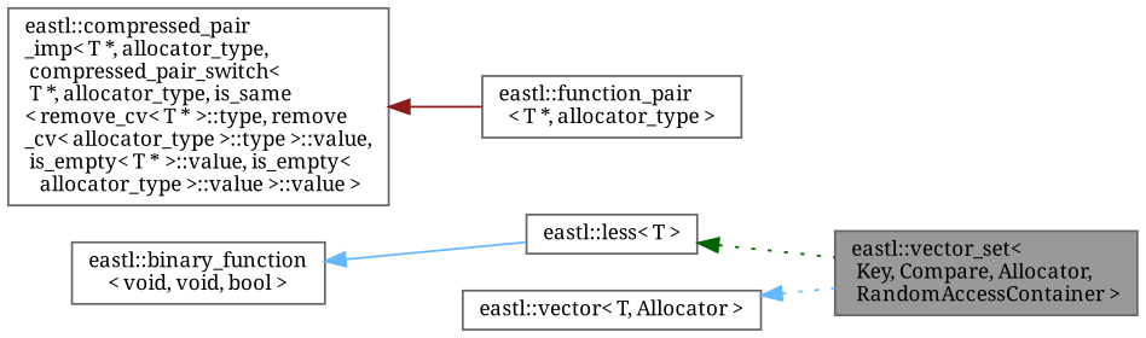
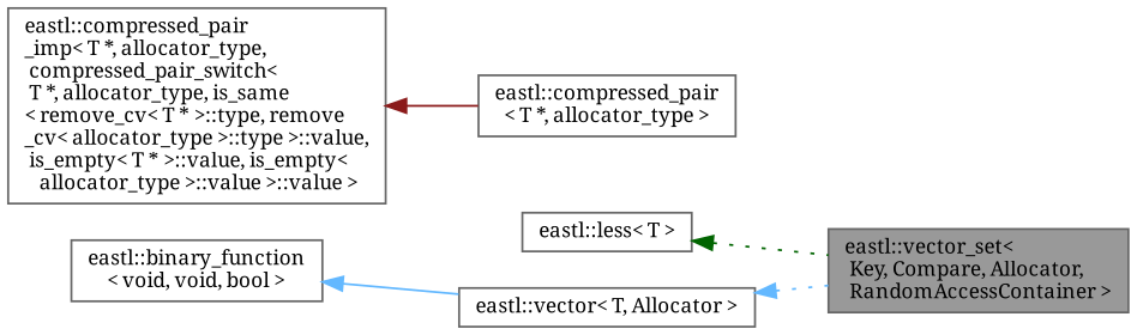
  digraph {
    fontname="Noto Serif"
    rankdir=LR
    node [color=gray40 fillcolor=white fontname="Noto Serif" fontsize=10 shape=box style=filled]
    edge [color=steelblue1 dir=back fontname="Noto Serif" fontsize=10 labelfontname=Helvetica labelfontsize=10 style=dotted]
    n1 [fillcolor=grey60 fontcolor=black height=0.2 label="eastl::vector_set\<\l Key, Compare, Allocator,\l RandomAccessContainer \>" width=0.4]
    n2 [height=0.2 label="eastl::less\< T \>" width=0.4]
    n3 [height=0.2 label="eastl::binary_function\l\< void, void, bool \>" width=0.4]
    n4 [height=0.2 label="eastl::vector\< T, Allocator \>" width=0.4]
-   n5 [height=0.2 label="eastl::function_pair\l\< T *, allocator_type \>" width=0.4]
+   n5 [height=0.2 label="eastl::compressed_pair\l\< T *, allocator_type \>" width=0.4]
    n6 [height=0.2 label="eastl::compressed_pair\l_imp\< T *, allocator_type,\l compressed_pair_switch\<\l T *, allocator_type, is_same\l\< remove_cv\< T * \>::type, remove\l_cv\< allocator_type \>::type \>::value,\l is_empty\< T * \>::value, is_empty\<\l allocator_type \>::value \>::value \>" width=0.4]
    n2 -> n1 [color=darkgreen]
-   n3 -> n2 [style=solid]
+   n3 -> n4 [style=solid]
    n4 -> n1
    n6 -> n5 [color=firebrick4 style=solid]
  }
